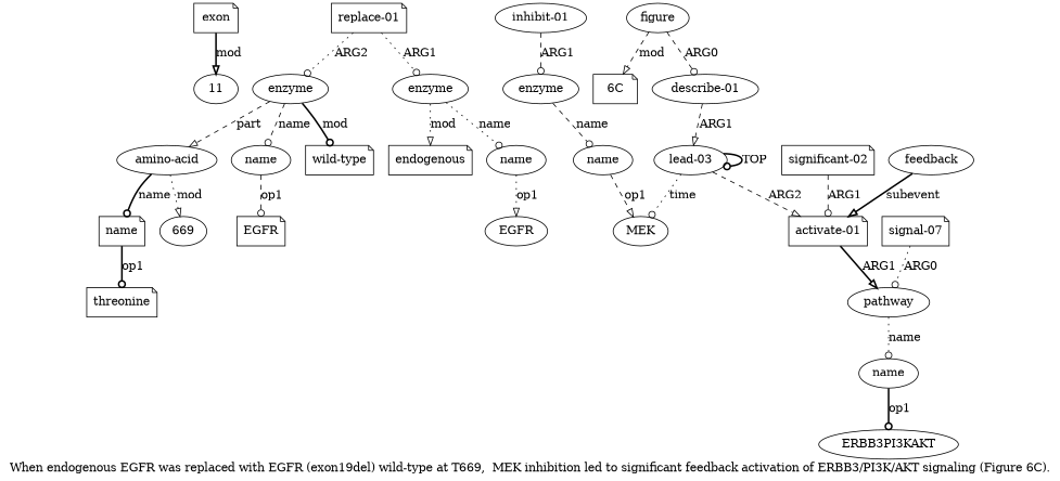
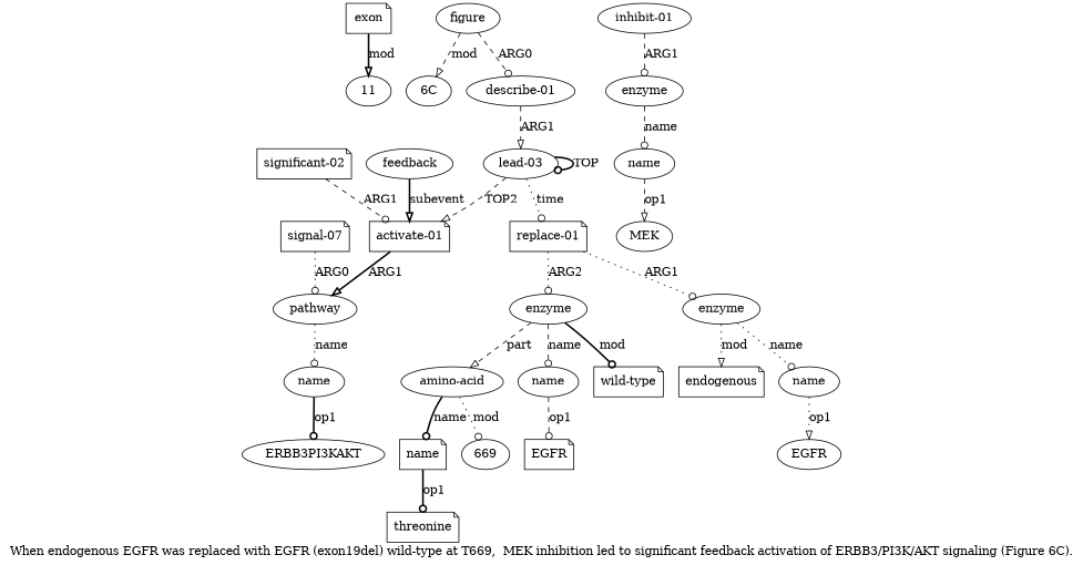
  digraph {
    label="When endogenous EGFR was replaced with EGFR (exon19del) wild-type at T669,  MEK inhibition led to significant feedback activation of ERBB3/PI3K/AKT signaling (Figure 6C)."
    node [color=black gold_ind=-1 gold_label=name shape=ellipse test_ind=-1 test_label=name]
    edge [arrowhead=odot color=black gold_label=mod style=dashed test_label=mod]
    n1 [gold_ind=20 gold_label=exon label=exon shape=note test_ind=20 test_label=exon]
    n2 [gold_label=19 label=11 test_label=19]
    n3 [gold_ind=21 gold_label="amino-acid" label="amino-acid" test_ind=21 test_label="amino-acid"]
    n4 [gold_ind=22 label=name shape=note test_ind=22]
    n5 [gold_label=669 label=669 test_label=669]
    n6 [gold_label=threonine label=threonine shape=note test_label=threonine]
    n7 [gold_label=ERBB3PI3KAKT label=ERBB3PI3KAKT test_label=ERBB3PI3KAKT]
    n8 [gold_label=EGFR label=EGFR shape=note test_label=EGFR]
-   n9 [gold_label="6C" label="6C" shape=note test_label="6C"]
+   n9 [gold_label="6C" label="6C" test_label="6C"]
    n10 [gold_ind=15 gold_label=endogenous label=endogenous shape=note test_ind=15 test_label=endogenous]
    n11 [gold_ind=14 label=name test_ind=14]
    n12 [gold_label=EGFR label=EGFR test_label=EGFR]
    n13 [gold_ind=17 label=name test_ind=17]
    n14 [gold_ind=16 gold_label=enzyme label=enzyme test_ind=16 test_label=enzyme]
    n15 [gold_ind=18 gold_label="wild-type" label="wild-type" shape=note test_ind=18 test_label="wild-type"]
    n16 [gold_ind=11 gold_label=figure label=figure test_ind=11 test_label=figure]
    n17 [gold_ind=10 gold_label="describe-01" label="describe-01" test_ind=10 test_label="describe-01"]
    n18 [gold_ind=0 gold_label="lead-03" label="lead-03" test_ind=0 test_label="lead-03"]
    n19 [gold_ind=12 gold_label="replace-01" label="replace-01" shape=note test_ind=12 test_label="replace-01"]
    n20 [gold_ind=4 gold_label="activate-01" label="activate-01" shape=note test_ind=4 test_label="activate-01"]
    n21 [gold_ind=13 gold_label=enzyme label=enzyme test_ind=13 test_label=enzyme]
    n22 [gold_ind=1 gold_label="inhibit-01" label="inhibit-01" test_ind=1 test_label="inhibit-01"]
    n23 [gold_ind=2 gold_label=enzyme label=enzyme test_ind=2 test_label=enzyme]
    n24 [gold_ind=5 gold_label=pathway label=pathway test_ind=5 test_label=pathway]
    n25 [gold_ind=3 label=name test_ind=3]
    n26 [gold_label=MEK label=MEK test_label=MEK]
    n27 [gold_ind=6 label=name test_ind=6]
    n28 [gold_ind=7 gold_label="signal-07" label="signal-07" shape=note test_ind=7 test_label="signal-07"]
    n29 [gold_ind=9 gold_label="significant-02" label="significant-02" shape=note test_ind=9 test_label="significant-02"]
    n30 [gold_ind=8 gold_label=feedback label=feedback test_ind=8 test_label=feedback]
    n1 -> n2 [arrowhead=onormal label=mod style=bold]
    n3 -> n4 [gold_label=name label=name style=bold test_label=name]
-   n3 -> n5 [arrowhead=onormal label=mod style=dotted]
+   n3 -> n5 [label=mod style=dotted]
    n4 -> n6 [gold_label=op1 label=op1 style=bold test_label=op1]
    n11 -> n12 [arrowhead=onormal gold_label=op1 label=op1 style=dotted test_label=op1]
    n13 -> n8 [gold_label=op1 label=op1 test_label=op1]
    n14 -> n3 [arrowhead=onormal gold_label=part label=part test_label=part]
    n14 -> n13 [gold_label=name label=name test_label=name]
    n14 -> n15 [label=mod style=bold]
    n16 -> n9 [arrowhead=onormal label=mod]
    n16 -> n17 [gold_label=ARG0 label=ARG0 test_label=ARG0]
    n17 -> n18 [arrowhead=onormal gold_label=ARG1 label=ARG1 test_label=ARG1]
    n18 -> n18 [gold_label=TOP label=TOP style=bold test_label=TOP]
-   n18 -> n26 [gold_label=time label=time style=dotted test_label=time]
-   n18 -> n20 [arrowhead=onormal gold_label=ARG2 label=ARG2 test_label=ARG2]
+   n18 -> n19 [gold_label=time label=time style=dotted test_label=time]
+   n18 -> n20 [arrowhead=onormal gold_label=ARG2 label=TOP2 test_label=ARG2]
    n19 -> n14 [gold_label=ARG2 label=ARG2 style=dotted test_label=ARG2]
    n19 -> n21 [gold_label=ARG1 label=ARG1 style=dotted test_label=ARG1]
    n20 -> n24 [arrowhead=onormal gold_label=ARG1 label=ARG1 style=bold test_label=ARG1]
    n21 -> n10 [arrowhead=onormal label=mod style=dotted]
    n21 -> n11 [gold_label=name label=name style=dotted test_label=name]
    n22 -> n23 [gold_label=ARG1 label=ARG1 test_label=ARG1]
    n23 -> n25 [gold_label=name label=name test_label=name]
    n24 -> n27 [gold_label=name label=name style=dotted test_label=name]
    n25 -> n26 [arrowhead=onormal gold_label=op1 label=op1 test_label=op1]
    n27 -> n7 [gold_label=op1 label=op1 style=bold test_label=op1]
    n28 -> n24 [gold_label=ARG0 label=ARG0 style=dotted test_label=ARG0]
    n29 -> n20 [gold_label=ARG1 label=ARG1 test_label=ARG1]
    n30 -> n20 [arrowhead=onormal gold_label=subevent label=subevent style=bold test_label=subevent]
  }
